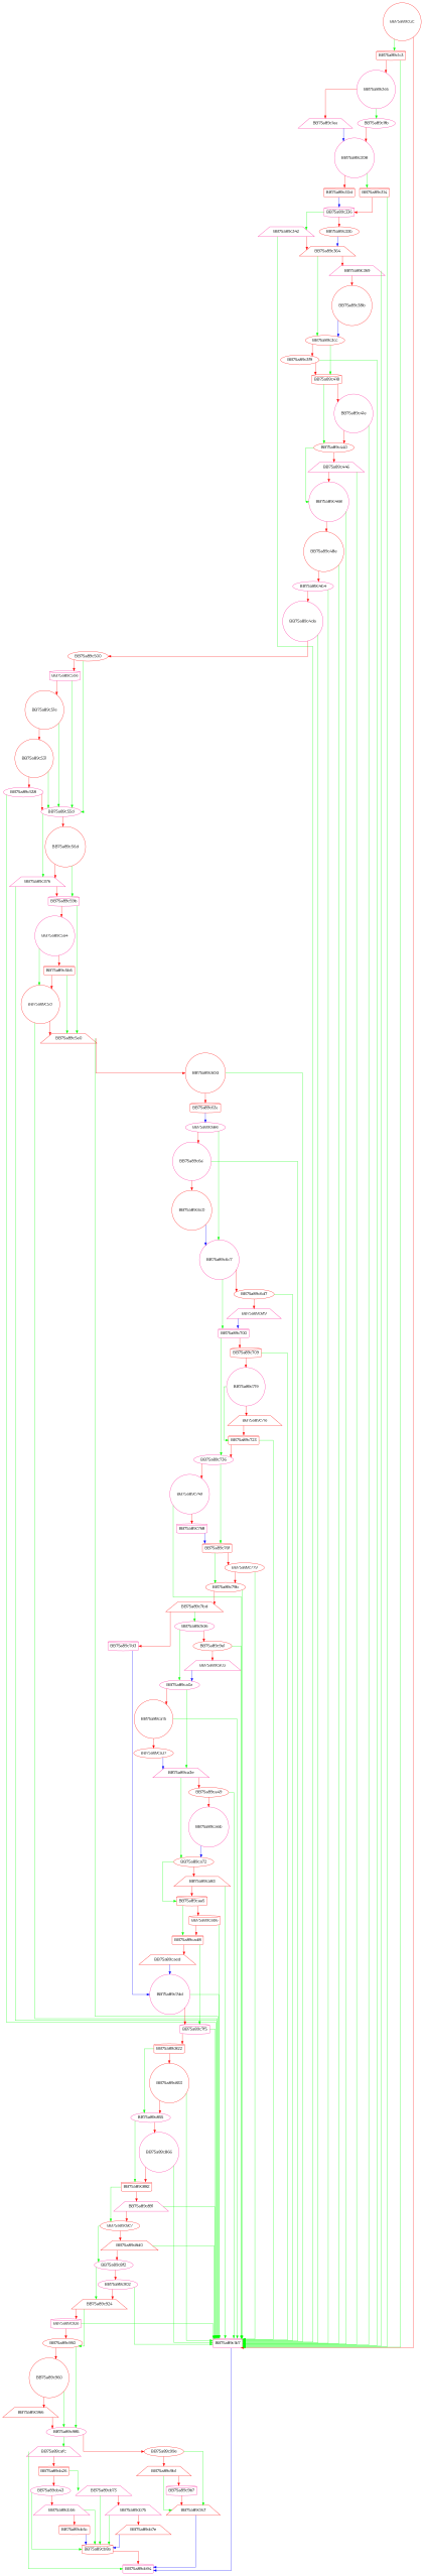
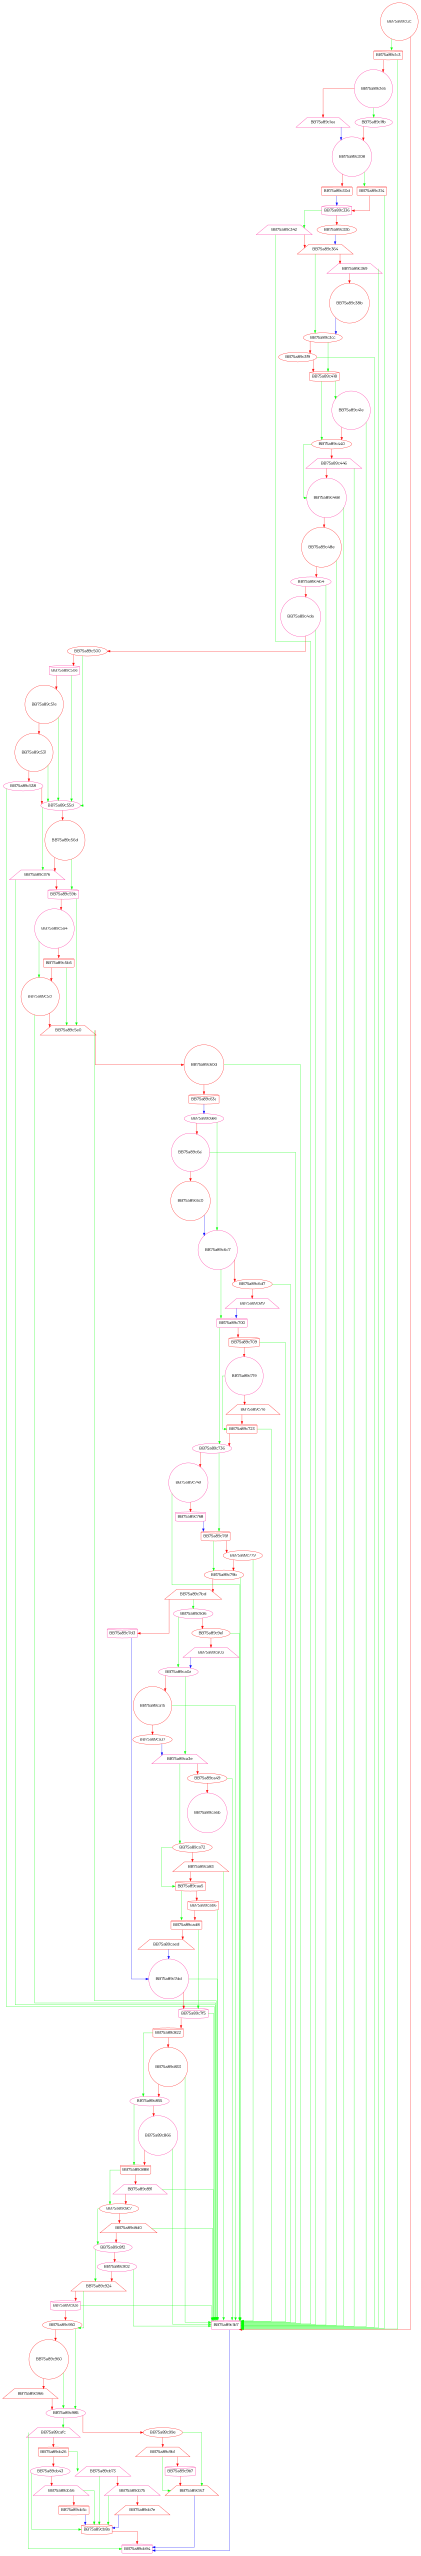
  digraph {
    fontname=Montserrat
    splines=ortho
    node [color=red fontname=Montserrat shape=cylinder]
    edge [color=red fontname=Montserrat]
    BB75a89c12c [shape=circle]
    BB75a89c1c3
    BB75a89c1b7 [color=deeppink]
    BB75a89c1e5 [color=deeppink shape=circle]
    BB75a89cb94 [color=deeppink]
    BB75a89c1fb [color=deeppink shape=ellipse]
    BB75a89c1ea [color=deeppink shape=trapezium]
    BB75a89c308 [color=deeppink shape=circle]
    BB75a89c314
    BB75a89c30d
    BB75a89c336 [color=deeppink]
    BB75a89c342 [color=deeppink shape=trapezium]
    BB75a89c33b [shape=ellipse]
    BB75a89c364 [shape=trapezium]
    BB75a89c3cc [shape=ellipse]
    BB75a89c369 [color=deeppink shape=trapezium]
    BB75a89c418
    BB75a89c3f9 [shape=ellipse]
    BB75a89c38b [shape=circle]
    BB75a89c440 [shape=ellipse]
    BB75a89c41e [color=deeppink shape=circle]
    BB75a89c468 [color=deeppink shape=circle]
    BB75a89c446 [color=deeppink shape=trapezium]
    BB75a89c48e [shape=circle]
    BB75a89c4b4 [color=deeppink shape=ellipse]
    BB75a89c4da [color=deeppink shape=circle]
    BB75a89c500 [shape=ellipse]
    BB75a89c55d [color=deeppink shape=ellipse]
    BB75a89c50e [color=deeppink]
    BB75a89c576 [color=deeppink shape=trapezium]
    BB75a89c56d [shape=circle]
    BB75a89c51e [shape=circle]
    BB75a89c59b [color=deeppink]
    BB75a89c531 [shape=circle]
    BB75a89c538 [color=deeppink shape=ellipse]
    BB75a89c5e0 [shape=trapezium]
    BB75a89c5a4 [color=deeppink shape=circle]
    BB75a89c60d [shape=circle]
    BB75a89c5c1 [shape=circle]
    BB75a89c5b5
    BB75a89c63a
    BB75a89c68e [color=deeppink shape=ellipse]
    BB75a89c6c7 [color=deeppink shape=circle]
    BB75a89c6a1 [color=deeppink shape=circle]
    BB75a89c700 [color=deeppink]
    BB75a89c6d7 [shape=ellipse]
    BB75a89c6c0 [shape=circle]
    BB75a89c736 [color=deeppink shape=ellipse]
    BB75a89c709
    BB75a89c6f9 [color=deeppink shape=trapezium]
    BB75a89c76f
    BB75a89c749 [color=deeppink shape=circle]
    BB75a89c719 [color=deeppink shape=circle]
    BB75a89c79b [shape=ellipse]
    BB75a89c779 [shape=ellipse]
    BB75a89c768 [color=deeppink]
    BB75a89c723
    BB75a89c71e [shape=trapezium]
    BB75a89c7bd [shape=trapezium]
    BB75a89c9d6 [color=deeppink shape=ellipse]
    BB75a89c7d3 [color=deeppink]
    BB75a89ca0a [color=deeppink shape=ellipse]
    BB75a89c9e1 [shape=ellipse]
    BB75a89c7dd [color=deeppink shape=circle]
    BB75a89ca3e [color=deeppink shape=trapezium]
    BB75a89ca15 [shape=circle]
    BB75a89ca03 [color=deeppink shape=trapezium]
    BB75a89c7f5 [color=deeppink]
    BB75a89c822
    BB75a89c855 [color=deeppink shape=ellipse]
    BB75a89c833 [shape=circle]
-   BB75a89c888 [label=BB75a89c882]
+   BB75a89c888
    BB75a89c866 [color=deeppink shape=circle]
    BB75a89c8c7 [shape=ellipse]
    BB75a89c891 [color=deeppink shape=trapezium]
    BB75a89c8f2 [color=deeppink shape=ellipse]
    BB75a89c8d0 [shape=trapezium]
    BB75a89c924 [shape=trapezium]
    BB75a89c902 [color=deeppink shape=ellipse]
    BB75a89c950 [shape=ellipse]
    BB75a89c92e [color=deeppink]
    BB75a89c985 [color=deeppink shape=ellipse]
    BB75a89c960 [shape=circle]
    BB75a89cafc [color=deeppink shape=trapezium]
    BB75a89c99e [shape=ellipse]
    BB75a89c966 [shape=trapezium]
    BB75a89cb26
    BB75a89c9cf [shape=trapezium]
    BB75a89c9b1 [shape=trapezium]
    BB75a89cb73 [color=deeppink shape=trapezium]
    BB75a89cb43 [color=deeppink shape=ellipse]
    BB75a89c9b7 [color=deeppink]
    BB75a89ca72 [shape=ellipse]
    BB75a89ca49 [shape=ellipse]
    BB75a89ca37 [shape=ellipse]
    BB75a89caa5
    BB75a89ca83 [shape=trapezium]
    BB75a89ca6b [color=deeppink shape=circle]
    BB75a89cad8
    BB75a89cab6
    BB75a89caed [shape=trapezium]
    BB75a89cb8a
    BB75a89cb75 [color=deeppink shape=trapezium]
    BB75a89cb56 [color=deeppink shape=trapezium]
    BB75a89cb7e [shape=trapezium]
    BB75a89cb5c
    BB75a89c12c -> BB75a89c1c3 [color=green]
    BB75a89c12c -> BB75a89c1b7
    BB75a89c1c3 -> BB75a89c1b7 [color=green]
    BB75a89c1c3 -> BB75a89c1e5
    BB75a89c1b7 -> BB75a89cb94 [color=blue]
    BB75a89c1e5 -> BB75a89c1fb [color=green]
    BB75a89c1e5 -> BB75a89c1ea
    BB75a89c1fb -> BB75a89c308
    BB75a89c1ea -> BB75a89c308 [color=blue]
    BB75a89c308 -> BB75a89c314 [color=green]
    BB75a89c308 -> BB75a89c30d
    BB75a89c314 -> BB75a89c1b7 [color=green]
    BB75a89c314 -> BB75a89c336
    BB75a89c30d -> BB75a89c336 [color=blue]
    BB75a89c336 -> BB75a89c342 [color=green]
    BB75a89c336 -> BB75a89c33b
    BB75a89c342 -> BB75a89c1b7 [color=green]
    BB75a89c342 -> BB75a89c364
    BB75a89c33b -> BB75a89c364 [color=blue]
    BB75a89c364 -> BB75a89c3cc [color=green]
    BB75a89c364 -> BB75a89c369
    BB75a89c3cc -> BB75a89c418 [color=green]
    BB75a89c3cc -> BB75a89c3f9
    BB75a89c369 -> BB75a89c1b7 [color=green]
    BB75a89c369 -> BB75a89c38b
    BB75a89c418 -> BB75a89c440 [color=green]
-   BB75a89c418 -> BB75a89c41e
+   BB75a89c418 -> BB75a89c41e [color=green]
    BB75a89c3f9 -> BB75a89c1b7 [color=green]
    BB75a89c3f9 -> BB75a89c418
    BB75a89c38b -> BB75a89c3cc [color=blue]
    BB75a89c440 -> BB75a89c468 [color=green]
    BB75a89c440 -> BB75a89c446
    BB75a89c41e -> BB75a89c1b7 [color=green]
    BB75a89c41e -> BB75a89c440
    BB75a89c468 -> BB75a89c1b7 [color=green]
    BB75a89c468 -> BB75a89c48e
    BB75a89c446 -> BB75a89c1b7 [color=green]
    BB75a89c446 -> BB75a89c468
    BB75a89c48e -> BB75a89c1b7 [color=green]
    BB75a89c48e -> BB75a89c4b4
    BB75a89c4b4 -> BB75a89c1b7 [color=green]
    BB75a89c4b4 -> BB75a89c4da
    BB75a89c4da -> BB75a89c1b7 [color=green]
    BB75a89c4da -> BB75a89c500
    BB75a89c500 -> BB75a89c55d [color=green]
    BB75a89c500 -> BB75a89c50e
    BB75a89c55d -> BB75a89c576 [color=green]
    BB75a89c55d -> BB75a89c56d
    BB75a89c50e -> BB75a89c55d [color=green]
    BB75a89c50e -> BB75a89c51e
    BB75a89c576 -> BB75a89c1b7 [color=green]
    BB75a89c576 -> BB75a89c59b
    BB75a89c56d -> BB75a89c576
    BB75a89c56d -> BB75a89c59b [color=green]
    BB75a89c51e -> BB75a89c55d [color=green]
    BB75a89c51e -> BB75a89c531
    BB75a89c59b -> BB75a89c5e0 [color=green]
    BB75a89c59b -> BB75a89c5a4
    BB75a89c531 -> BB75a89c55d [color=green]
    BB75a89c531 -> BB75a89c538
    BB75a89c538 -> BB75a89c1b7 [color=green]
    BB75a89c538 -> BB75a89c55d
    BB75a89c5e0 -> BB75a89c1b7 [color=green]
    BB75a89c5e0 -> BB75a89c60d
    BB75a89c5a4 -> BB75a89c5c1 [color=green]
    BB75a89c5a4 -> BB75a89c5b5
    BB75a89c60d -> BB75a89c1b7 [color=green]
    BB75a89c60d -> BB75a89c63a
    BB75a89c5c1 -> BB75a89c1b7 [color=green]
    BB75a89c5c1 -> BB75a89c5e0
    BB75a89c5b5 -> BB75a89c5e0 [color=green]
    BB75a89c5b5 -> BB75a89c5c1
    BB75a89c63a -> BB75a89c68e [color=blue]
    BB75a89c68e -> BB75a89c6c7 [color=green]
    BB75a89c68e -> BB75a89c6a1
    BB75a89c6c7 -> BB75a89c700 [color=green]
    BB75a89c6c7 -> BB75a89c6d7
    BB75a89c6a1 -> BB75a89c1b7 [color=green]
    BB75a89c6a1 -> BB75a89c6c0
    BB75a89c700 -> BB75a89c736 [color=green]
    BB75a89c700 -> BB75a89c709
    BB75a89c6d7 -> BB75a89c1b7 [color=green]
    BB75a89c6d7 -> BB75a89c6f9
    BB75a89c6c0 -> BB75a89c6c7 [color=blue]
    BB75a89c736 -> BB75a89c76f [color=green]
    BB75a89c736 -> BB75a89c749
    BB75a89c709 -> BB75a89c1b7 [color=green]
    BB75a89c709 -> BB75a89c719
    BB75a89c6f9 -> BB75a89c700 [color=blue]
    BB75a89c76f -> BB75a89c79b [color=green]
    BB75a89c76f -> BB75a89c779
    BB75a89c749 -> BB75a89c1b7 [color=green]
    BB75a89c749 -> BB75a89c768
    BB75a89c719 -> BB75a89c723 [color=green]
    BB75a89c719 -> BB75a89c71e
    BB75a89c79b -> BB75a89c1b7 [color=green]
    BB75a89c79b -> BB75a89c7bd
    BB75a89c779 -> BB75a89c1b7 [color=green]
    BB75a89c779 -> BB75a89c79b
    BB75a89c768 -> BB75a89c76f [color=blue]
    BB75a89c723 -> BB75a89c1b7 [color=green]
    BB75a89c723 -> BB75a89c736
    BB75a89c71e -> BB75a89c723
    BB75a89c7bd -> BB75a89c9d6 [color=green]
    BB75a89c7bd -> BB75a89c7d3
    BB75a89c9d6 -> BB75a89ca0a [color=green]
    BB75a89c9d6 -> BB75a89c9e1
    BB75a89c7d3 -> BB75a89c7dd [color=blue]
    BB75a89ca0a -> BB75a89ca3e [color=green]
    BB75a89ca0a -> BB75a89ca15
    BB75a89c9e1 -> BB75a89c1b7 [color=green]
    BB75a89c9e1 -> BB75a89ca03
    BB75a89c7dd -> BB75a89c1b7 [color=green]
    BB75a89c7dd -> BB75a89c7f5
    BB75a89ca3e -> BB75a89ca72 [color=green]
    BB75a89ca3e -> BB75a89ca49
    BB75a89ca15 -> BB75a89c1b7 [color=green]
    BB75a89ca15 -> BB75a89ca37
    BB75a89ca03 -> BB75a89ca0a [color=blue]
    BB75a89c7f5 -> BB75a89c1b7 [color=green]
    BB75a89c7f5 -> BB75a89c822
    BB75a89c822 -> BB75a89c855 [color=green]
    BB75a89c822 -> BB75a89c833
    BB75a89c855 -> BB75a89c888 [color=green]
    BB75a89c855 -> BB75a89c866
    BB75a89c833 -> BB75a89c1b7 [color=green]
    BB75a89c833 -> BB75a89c855
    BB75a89c888 -> BB75a89c8c7 [color=green]
    BB75a89c888 -> BB75a89c891
    BB75a89c866 -> BB75a89c1b7 [color=green]
    BB75a89c866 -> BB75a89c888
    BB75a89c8c7 -> BB75a89c8f2 [color=green]
    BB75a89c8c7 -> BB75a89c8d0
    BB75a89c891 -> BB75a89c1b7 [color=green]
    BB75a89c891 -> BB75a89c8c7
    BB75a89c8f2 -> BB75a89c924 [color=green]
    BB75a89c8f2 -> BB75a89c902
    BB75a89c8d0 -> BB75a89c1b7 [color=green]
    BB75a89c8d0 -> BB75a89c8f2
    BB75a89c924 -> BB75a89c950 [color=green]
    BB75a89c924 -> BB75a89c92e
    BB75a89c902 -> BB75a89c1b7 [color=green]
    BB75a89c902 -> BB75a89c924
    BB75a89c950 -> BB75a89c985 [color=green]
    BB75a89c950 -> BB75a89c960
    BB75a89c92e -> BB75a89c1b7 [color=green]
    BB75a89c92e -> BB75a89c950
    BB75a89c985 -> BB75a89cafc [color=green]
    BB75a89c985 -> BB75a89c99e
    BB75a89c960 -> BB75a89c985 [color=green]
    BB75a89c960 -> BB75a89c966
    BB75a89cafc -> BB75a89cb94 [color=green]
    BB75a89cafc -> BB75a89cb26
    BB75a89c99e -> BB75a89c9cf [color=green]
    BB75a89c99e -> BB75a89c9b1
    BB75a89c966 -> BB75a89c985
    BB75a89cb26 -> BB75a89cb73 [color=green]
    BB75a89cb26 -> BB75a89cb43
    BB75a89c9cf -> BB75a89cb94 [color=blue]
    BB75a89c9b1 -> BB75a89c9cf [color=green]
    BB75a89c9b1 -> BB75a89c9b7
    BB75a89cb73 -> BB75a89cb8a [color=green]
    BB75a89cb73 -> BB75a89cb75
    BB75a89cb43 -> BB75a89cb8a [color=green]
    BB75a89cb43 -> BB75a89cb56
    BB75a89c9b7 -> BB75a89c9cf
    BB75a89ca72 -> BB75a89caa5 [color=green]
    BB75a89ca72 -> BB75a89ca83
    BB75a89ca49 -> BB75a89c1b7 [color=green]
    BB75a89ca49 -> BB75a89ca6b
    BB75a89ca37 -> BB75a89ca3e [color=blue]
    BB75a89caa5 -> BB75a89cad8 [color=green]
    BB75a89caa5 -> BB75a89cab6
    BB75a89ca83 -> BB75a89c1b7 [color=green]
    BB75a89ca83 -> BB75a89caa5
-   BB75a89ca6b -> BB75a89ca72 [color=blue]
    BB75a89cad8 -> BB75a89c7f5 [color=green]
    BB75a89cad8 -> BB75a89caed
    BB75a89cab6 -> BB75a89c1b7 [color=green]
    BB75a89cab6 -> BB75a89cad8
    BB75a89caed -> BB75a89c7dd [color=blue]
    BB75a89cb8a -> BB75a89cb94
    BB75a89cb75 -> BB75a89cb8a [color=green]
    BB75a89cb75 -> BB75a89cb7e
    BB75a89cb56 -> BB75a89cb8a [color=green]
    BB75a89cb56 -> BB75a89cb5c
    BB75a89cb7e -> BB75a89cb8a [color=blue]
    BB75a89cb5c -> BB75a89cb8a [color=blue]
  }
